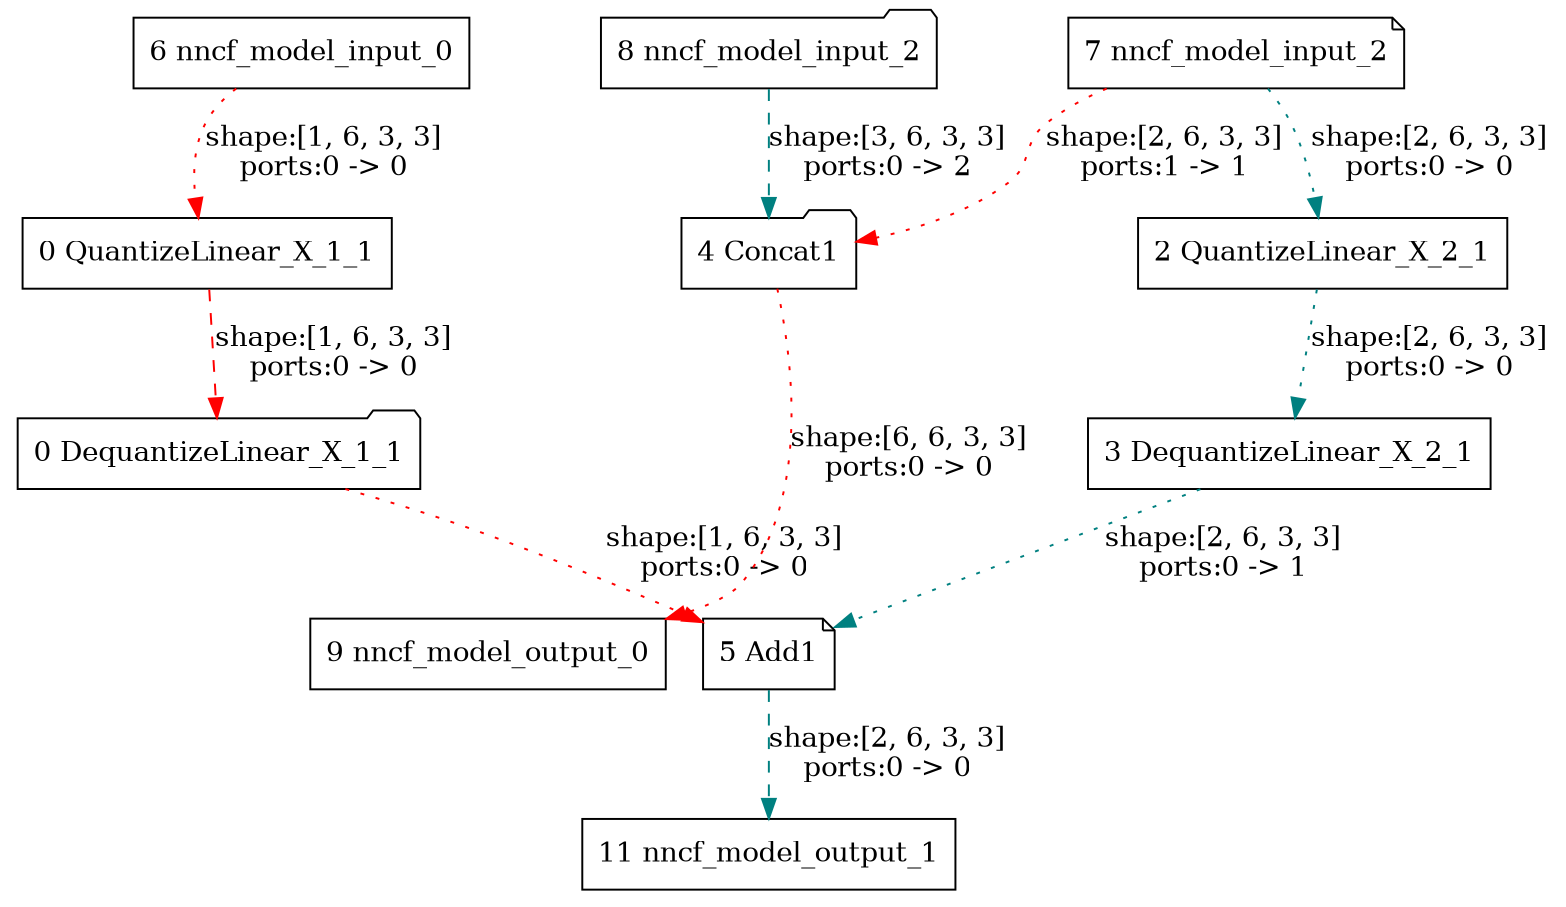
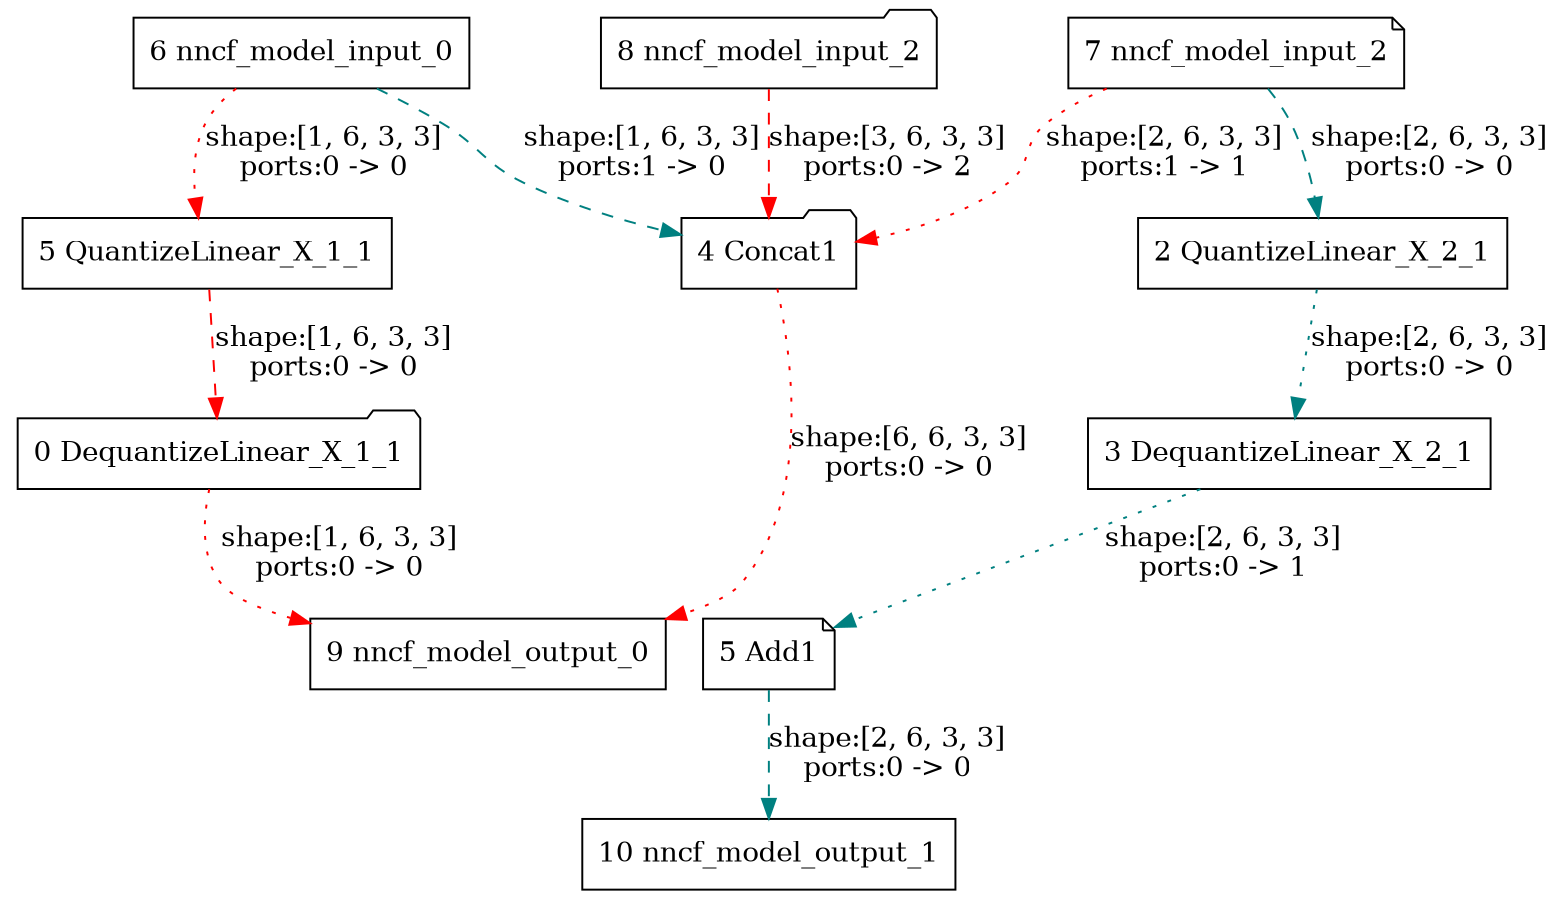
  strict digraph {
    node [shape=box type=nncf_model_input]
    edge [color=teal style=dotted]
-   "0 QuantizeLinear_X_1_1" [type=QuantizeLinear]
+   "0 QuantizeLinear_X_1_1" [type=QuantizeLinear label="5 QuantizeLinear_X_1_1"]
    n2 [label="0 DequantizeLinear_X_1_1" shape=folder type=DequantizeLinear]
    "5 Add1" [shape=note type=Add]
-   "10 nncf_model_output_1" [type=nncf_model_output label="11 nncf_model_output_1"]
+   "10 nncf_model_output_1" [type=nncf_model_output]
    "2 QuantizeLinear_X_2_1" [type=QuantizeLinear]
    "3 DequantizeLinear_X_2_1" [type=DequantizeLinear]
    "4 Concat1" [shape=folder type=Concat]
    "9 nncf_model_output_0" [type=nncf_model_output]
    "6 nncf_model_input_0"
    n10 [label="7 nncf_model_input_2" shape=note]
    "8 nncf_model_input_2" [shape=folder]
    "0 QuantizeLinear_X_1_1" -> n2 [color=red label="shape:[1, 6, 3, 3]\nports:0 -> 0" style=dashed]
-   n2 -> "5 Add1" [color=red label="shape:[1, 6, 3, 3]\nports:0 -> 0"]
+   n2 -> "9 nncf_model_output_0" [color=red label="shape:[1, 6, 3, 3]\nports:0 -> 0"]
    "5 Add1" -> "10 nncf_model_output_1" [label="shape:[2, 6, 3, 3]\nports:0 -> 0" style=dashed]
    "2 QuantizeLinear_X_2_1" -> "3 DequantizeLinear_X_2_1" [label="shape:[2, 6, 3, 3]\nports:0 -> 0"]
    "3 DequantizeLinear_X_2_1" -> "5 Add1" [label="shape:[2, 6, 3, 3]\nports:0 -> 1"]
    "4 Concat1" -> "9 nncf_model_output_0" [color=red label="shape:[6, 6, 3, 3]\nports:0 -> 0"]
    "6 nncf_model_input_0" -> "0 QuantizeLinear_X_1_1" [color=red label="shape:[1, 6, 3, 3]\nports:0 -> 0"]
-   n10 -> "2 QuantizeLinear_X_2_1" [label="shape:[2, 6, 3, 3]\nports:0 -> 0"]
+   "6 nncf_model_input_0" -> "4 Concat1" [label="shape:[1, 6, 3, 3]\nports:1 -> 0" style=dashed]
+   n10 -> "2 QuantizeLinear_X_2_1" [label="shape:[2, 6, 3, 3]\nports:0 -> 0" style=dashed]
    n10 -> "4 Concat1" [color=red label="shape:[2, 6, 3, 3]\nports:1 -> 1"]
-   "8 nncf_model_input_2" -> "4 Concat1" [label="shape:[3, 6, 3, 3]\nports:0 -> 2" style=dashed]
+   "8 nncf_model_input_2" -> "4 Concat1" [color=red label="shape:[3, 6, 3, 3]\nports:0 -> 2" style=dashed]
  }
